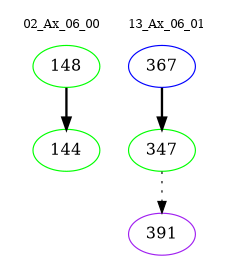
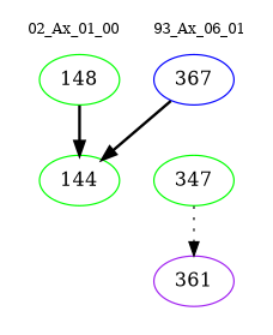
  digraph {
    node [color=green]
    edge [color=black style=bold]
    n1 [label=148]
    n2 [label=144]
    n3 [color=blue label=367]
    n4 [label=347]
-   n5 [color=purple label=391]
+   n5 [color=purple label=361]
    subgraph cluster_1 {
      color=white
      fontsize=10
-     label="02_Ax_06_00"
+     label="02_Ax_01_00"
      n1
      n2
    }
    subgraph cluster_2 {
      color=white
      fontsize=10
-     label="13_Ax_06_01"
+     label="93_Ax_06_01"
      n3
      n4
      n5
    }
    n1 -> n2
-   n3 -> n4
+   n3 -> n2
    n4 -> n5 [style=dotted]
  }
